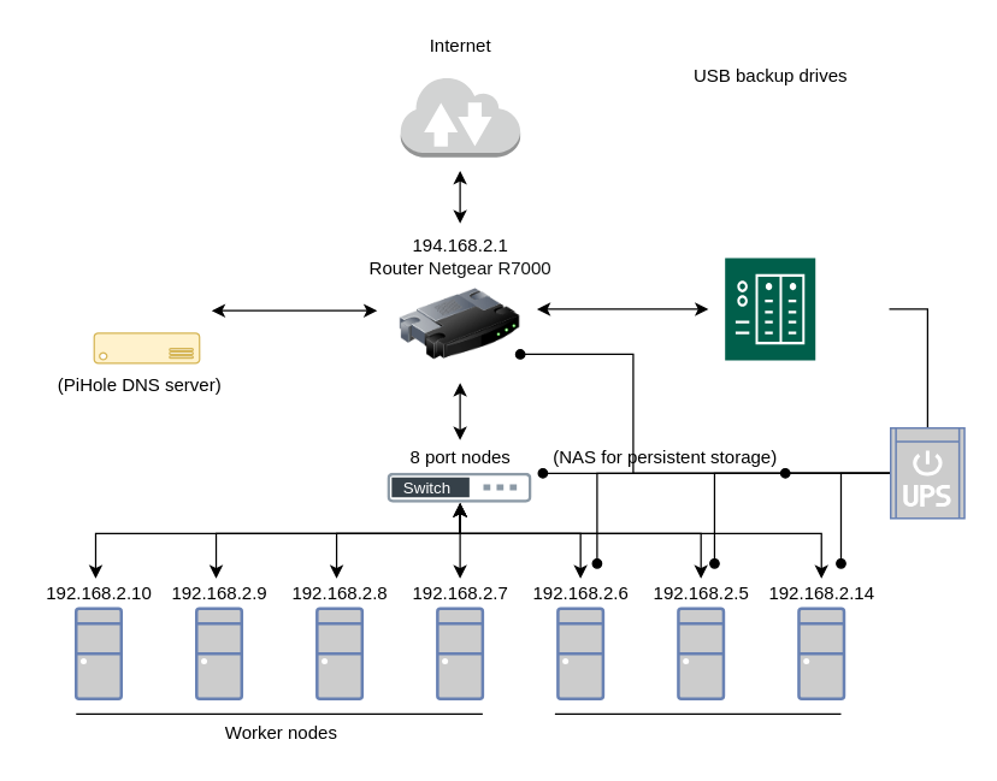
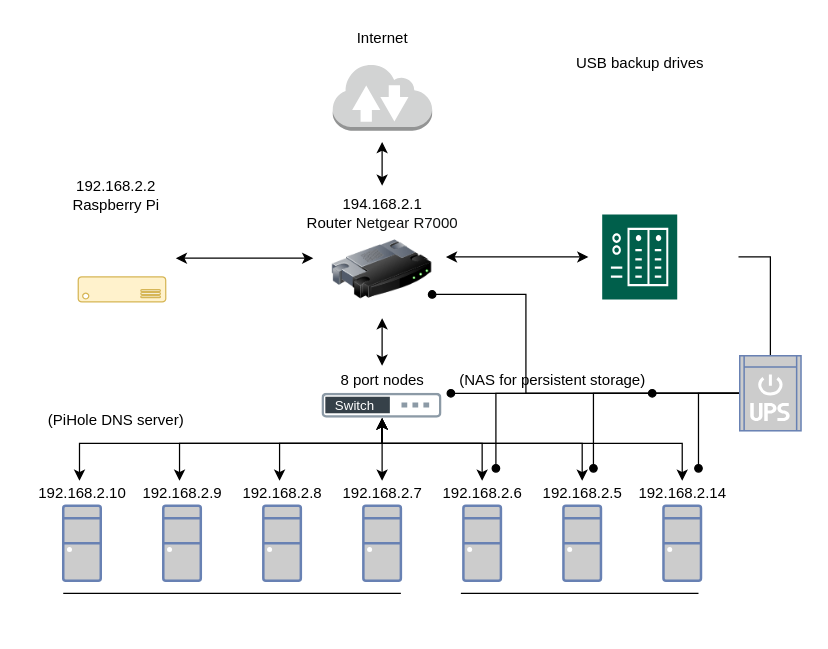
  <mxCell id="0" />
  <mxCell id="1" parent="0" />
  <mxCell id="2" style="edgeStyle=orthogonalEdgeStyle;rounded=0;orthogonalLoop=1;jettySize=auto;html=1;entryX=0.5;entryY=-0.1;entryDx=0;entryDy=0;entryPerimeter=0;fontSize=12;startArrow=classic;startFill=1;" edge="1" parent="1" target="38"><mxGeometry relative="1" as="geometry"><mxPoint x="305" y="254" as="sourcePoint" /></mxGeometry></mxCell>
  <mxCell id="3" style="edgeStyle=orthogonalEdgeStyle;rounded=0;orthogonalLoop=1;jettySize=auto;html=1;entryX=1;entryY=0.375;entryDx=0;entryDy=0;entryPerimeter=0;fontSize=12;startArrow=classic;startFill=1;" edge="1" parent="1"><mxGeometry relative="1" as="geometry"><mxPoint x="470" y="205" as="sourcePoint" /><mxPoint x="356" y="205" as="targetPoint" /></mxGeometry></mxCell>
  <mxCell id="4" value="" style="group" vertex="1" connectable="0" parent="1"><mxGeometry x="235" y="151" width="140" height="104" as="geometry" /></mxCell>
  <mxCell id="5" value="" style="image;html=1;image=img/lib/clip_art/networking/Router_128x128.png;fontSize=12;" vertex="1" parent="4"><mxGeometry x="30" y="24" width="80" height="80" as="geometry" /></mxCell>
  <mxCell id="6" value="194.168.2.1&lt;br&gt;Router&amp;nbsp;&lt;span style=&quot;color: rgb(15 , 17 , 17) ; font-family: &amp;#34;amazon ember&amp;#34; , &amp;#34;arial&amp;#34; , sans-serif&quot;&gt;Netgear R7000&lt;/span&gt;" style="text;html=1;align=center;verticalAlign=middle;resizable=0;points=[];autosize=1;strokeColor=none;fillColor=none;fontSize=12;" vertex="1" parent="4"><mxGeometry y="4" width="140" height="30" as="geometry" /></mxCell>
  <mxCell id="7" value="" style="sketch=0;pointerEvents=1;shadow=0;dashed=0;html=1;strokeColor=none;fillColor=#005F4B;labelPosition=center;verticalLabelPosition=bottom;verticalAlign=top;align=center;outlineConnect=0;shape=mxgraph.veeam2.nas;" vertex="1" parent="1"><mxGeometry x="481" y="171" width="60" height="68" as="geometry" /></mxCell>
  <mxCell id="8" value="" style="group" vertex="1" connectable="0" parent="1"><mxGeometry x="52" y="141" width="80" height="100" as="geometry" /></mxCell>
+ <mxCell id="9" value="192.168.2.2&lt;br&gt;Raspberry Pi" style="text;html=1;align=center;verticalAlign=middle;resizable=0;points=[];autosize=1;strokeColor=none;fillColor=none;fontSize=12;" vertex="1" parent="8"><mxGeometry width="80" height="30" as="geometry" /></mxCell>
  <mxCell id="10" value="" style="group" vertex="1" connectable="0" parent="8"><mxGeometry y="50" width="80" height="50" as="geometry" /></mxCell>
  <mxCell id="11" value="" style="verticalLabelPosition=bottom;html=1;verticalAlign=top;align=center;strokeColor=#d6b656;fillColor=#fff2cc;shape=mxgraph.azure.server;fontSize=12;" vertex="1" parent="10"><mxGeometry x="10" y="30" width="70" height="20" as="geometry" /></mxCell>
  <mxCell id="12" value="" style="shape=image;html=1;verticalAlign=top;verticalLabelPosition=bottom;labelBackgroundColor=#ffffff;imageAspect=0;aspect=fixed;image=https://cdn0.iconfinder.com/data/icons/font-awesome-brands-vol-2/512/raspberry-pi-128.png;fontSize=12;" vertex="1" parent="10"><mxGeometry width="40" height="40" as="geometry" /></mxCell>
  <mxCell id="13" style="edgeStyle=orthogonalEdgeStyle;rounded=0;orthogonalLoop=1;jettySize=auto;html=1;fontSize=12;startArrow=classic;startFill=1;" edge="1" parent="1"><mxGeometry relative="1" as="geometry"><mxPoint x="140" y="206" as="targetPoint" /><mxPoint x="250" y="206" as="sourcePoint" /></mxGeometry></mxCell>
  <mxCell id="14" value="" style="group" vertex="1" connectable="0" parent="1"><mxGeometry x="25" y="384" width="85" height="80" as="geometry" /></mxCell>
  <mxCell id="15" value="" style="fontColor=#0066CC;verticalAlign=top;verticalLabelPosition=bottom;labelPosition=center;align=center;html=1;outlineConnect=0;fillColor=#CCCCCC;strokeColor=#6881B3;gradientColor=none;gradientDirection=north;strokeWidth=2;shape=mxgraph.networks.desktop_pc;fontSize=12;" vertex="1" parent="14"><mxGeometry x="25" y="20" width="30" height="60" as="geometry" /></mxCell>
  <mxCell id="16" value="192.168.2.10" style="text;html=1;align=center;verticalAlign=middle;resizable=0;points=[];autosize=1;strokeColor=none;fillColor=none;fontSize=12;" vertex="1" parent="14"><mxGeometry x="-5" width="90" height="20" as="geometry" /></mxCell>
  <mxCell id="17" value="" style="group" vertex="1" connectable="0" parent="1"><mxGeometry x="105" y="384" width="80" height="80" as="geometry" /></mxCell>
  <mxCell id="18" value="" style="fontColor=#0066CC;verticalAlign=top;verticalLabelPosition=bottom;labelPosition=center;align=center;html=1;outlineConnect=0;fillColor=#CCCCCC;strokeColor=#6881B3;gradientColor=none;gradientDirection=north;strokeWidth=2;shape=mxgraph.networks.desktop_pc;fontSize=12;" vertex="1" parent="17"><mxGeometry x="25" y="20" width="30" height="60" as="geometry" /></mxCell>
  <mxCell id="19" value="192.168.2.9" style="text;html=1;align=center;verticalAlign=middle;resizable=0;points=[];autosize=1;strokeColor=none;fillColor=none;fontSize=12;" vertex="1" parent="17"><mxGeometry width="80" height="20" as="geometry" /></mxCell>
  <mxCell id="20" value="" style="group" vertex="1" connectable="0" parent="1"><mxGeometry x="185" y="384" width="80" height="80" as="geometry" /></mxCell>
  <mxCell id="21" value="" style="fontColor=#0066CC;verticalAlign=top;verticalLabelPosition=bottom;labelPosition=center;align=center;html=1;outlineConnect=0;fillColor=#CCCCCC;strokeColor=#6881B3;gradientColor=none;gradientDirection=north;strokeWidth=2;shape=mxgraph.networks.desktop_pc;fontSize=12;" vertex="1" parent="20"><mxGeometry x="25" y="20" width="30" height="60" as="geometry" /></mxCell>
  <mxCell id="22" value="192.168.2.8" style="text;html=1;align=center;verticalAlign=middle;resizable=0;points=[];autosize=1;strokeColor=none;fillColor=none;fontSize=12;" vertex="1" parent="20"><mxGeometry width="80" height="20" as="geometry" /></mxCell>
  <mxCell id="23" value="" style="group" vertex="1" connectable="0" parent="1"><mxGeometry x="265" y="384" width="80" height="80" as="geometry" /></mxCell>
  <mxCell id="24" value="" style="fontColor=#0066CC;verticalAlign=top;verticalLabelPosition=bottom;labelPosition=center;align=center;html=1;outlineConnect=0;fillColor=#CCCCCC;strokeColor=#6881B3;gradientColor=none;gradientDirection=north;strokeWidth=2;shape=mxgraph.networks.desktop_pc;fontSize=12;" vertex="1" parent="23"><mxGeometry x="25" y="20" width="30" height="60" as="geometry" /></mxCell>
  <mxCell id="25" value="192.168.2.7" style="text;html=1;align=center;verticalAlign=middle;resizable=0;points=[];autosize=1;strokeColor=none;fillColor=none;fontSize=12;" vertex="1" parent="23"><mxGeometry width="80" height="20" as="geometry" /></mxCell>
  <mxCell id="26" value="" style="group" vertex="1" connectable="0" parent="1"><mxGeometry x="345" y="384" width="80" height="80" as="geometry" /></mxCell>
  <mxCell id="27" value="" style="fontColor=#0066CC;verticalAlign=top;verticalLabelPosition=bottom;labelPosition=center;align=center;html=1;outlineConnect=0;fillColor=#CCCCCC;strokeColor=#6881B3;gradientColor=none;gradientDirection=north;strokeWidth=2;shape=mxgraph.networks.desktop_pc;fontSize=12;" vertex="1" parent="26"><mxGeometry x="25" y="20" width="30" height="60" as="geometry" /></mxCell>
  <mxCell id="28" value="192.168.2.6" style="text;html=1;align=center;verticalAlign=middle;resizable=0;points=[];autosize=1;strokeColor=none;fillColor=none;fontSize=12;" vertex="1" parent="26"><mxGeometry width="80" height="20" as="geometry" /></mxCell>
  <mxCell id="29" value="" style="group" vertex="1" connectable="0" parent="1"><mxGeometry x="505" y="384" width="85" height="80" as="geometry" /></mxCell>
  <mxCell id="30" value="" style="fontColor=#0066CC;verticalAlign=top;verticalLabelPosition=bottom;labelPosition=center;align=center;html=1;outlineConnect=0;fillColor=#CCCCCC;strokeColor=#6881B3;gradientColor=none;gradientDirection=north;strokeWidth=2;shape=mxgraph.networks.desktop_pc;fontSize=12;" vertex="1" parent="29"><mxGeometry x="25" y="20" width="30" height="60" as="geometry" /></mxCell>
  <mxCell id="31" value="192.168.2.14" style="text;html=1;align=center;verticalAlign=middle;resizable=0;points=[];autosize=1;strokeColor=none;fillColor=none;fontSize=12;" vertex="1" parent="29"><mxGeometry x="-5" width="90" height="20" as="geometry" /></mxCell>
  <mxCell id="32" style="edgeStyle=orthogonalEdgeStyle;rounded=0;orthogonalLoop=1;jettySize=auto;html=1;entryX=0.5;entryY=1;entryDx=0;entryDy=0;fontSize=12;startArrow=classic;startFill=1;" edge="1" parent="1" source="16" target="37"><mxGeometry relative="1" as="geometry"><Array as="points"><mxPoint x="63" y="354" /><mxPoint x="305" y="354" /></Array></mxGeometry></mxCell>
  <mxCell id="33" style="edgeStyle=orthogonalEdgeStyle;rounded=0;orthogonalLoop=1;jettySize=auto;html=1;entryX=0.5;entryY=1;entryDx=0;entryDy=0;fontSize=12;startArrow=classic;startFill=1;" edge="1" parent="1" source="19" target="37"><mxGeometry relative="1" as="geometry"><Array as="points"><mxPoint x="143" y="354" /><mxPoint x="305" y="354" /></Array></mxGeometry></mxCell>
  <mxCell id="34" style="edgeStyle=orthogonalEdgeStyle;rounded=0;orthogonalLoop=1;jettySize=auto;html=1;entryX=0.5;entryY=1;entryDx=0;entryDy=0;fontSize=12;startArrow=classic;startFill=1;" edge="1" parent="1" source="22" target="37"><mxGeometry relative="1" as="geometry"><Array as="points"><mxPoint x="223" y="354" /><mxPoint x="305" y="354" /></Array></mxGeometry></mxCell>
  <mxCell id="35" style="edgeStyle=orthogonalEdgeStyle;rounded=0;orthogonalLoop=1;jettySize=auto;html=1;fontSize=12;startArrow=classic;startFill=1;entryX=0.5;entryY=1;entryDx=0;entryDy=0;" edge="1" parent="1" source="25" target="37"><mxGeometry relative="1" as="geometry"><mxPoint x="303" y="334" as="targetPoint" /></mxGeometry></mxCell>
  <mxCell id="36" value="" style="group" vertex="1" connectable="0" parent="1"><mxGeometry x="257" y="294" width="96" height="40" as="geometry" /></mxCell>
  <mxCell id="37" value="" style="aspect=fixed;perimeter=ellipsePerimeter;html=1;align=center;fontSize=12;verticalAlign=top;fontColor=#364149;shadow=0;dashed=0;image;image=img/lib/cumulus/switch.svg;" vertex="1" parent="36"><mxGeometry y="20" width="96" height="20" as="geometry" /></mxCell>
  <mxCell id="38" value="8 port nodes" style="text;html=1;align=center;verticalAlign=middle;resizable=0;points=[];autosize=1;strokeColor=none;fillColor=none;fontSize=12;" vertex="1" parent="36"><mxGeometry x="8" width="80" height="20" as="geometry" /></mxCell>
  <mxCell id="39" style="edgeStyle=orthogonalEdgeStyle;rounded=0;orthogonalLoop=1;jettySize=auto;html=1;entryX=0.5;entryY=1;entryDx=0;entryDy=0;fontSize=12;startArrow=classic;startFill=1;" edge="1" parent="1" source="28" target="37"><mxGeometry relative="1" as="geometry"><Array as="points"><mxPoint x="385" y="354" /><mxPoint x="305" y="354" /></Array></mxGeometry></mxCell>
  <mxCell id="40" style="edgeStyle=orthogonalEdgeStyle;rounded=0;orthogonalLoop=1;jettySize=auto;html=1;entryX=0.5;entryY=1;entryDx=0;entryDy=0;fontSize=12;startArrow=classic;startFill=1;" edge="1" parent="1" source="63" target="37"><mxGeometry relative="1" as="geometry"><Array as="points"><mxPoint x="465" y="354" /><mxPoint x="305" y="354" /></Array></mxGeometry></mxCell>
  <mxCell id="41" style="edgeStyle=orthogonalEdgeStyle;rounded=0;orthogonalLoop=1;jettySize=auto;html=1;entryX=0.5;entryY=1;entryDx=0;entryDy=0;fontSize=12;startArrow=classic;startFill=1;" edge="1" parent="1" source="31" target="37"><mxGeometry relative="1" as="geometry"><Array as="points"><mxPoint x="545" y="354" /><mxPoint x="305" y="354" /></Array></mxGeometry></mxCell>
  <mxCell id="42" style="edgeStyle=orthogonalEdgeStyle;rounded=0;orthogonalLoop=1;jettySize=auto;html=1;entryX=0.5;entryY=-0.067;entryDx=0;entryDy=0;entryPerimeter=0;fontSize=12;startArrow=classic;startFill=1;" edge="1" parent="1"><mxGeometry relative="1" as="geometry"><mxPoint x="305" y="113" as="sourcePoint" /><mxPoint x="305" y="147.99" as="targetPoint" /></mxGeometry></mxCell>
  <mxCell id="43" value="" style="outlineConnect=0;dashed=0;verticalLabelPosition=bottom;verticalAlign=top;align=center;html=1;shape=mxgraph.aws3.internet_2;fillColor=#D2D3D3;gradientColor=none;fontSize=12;" vertex="1" parent="1"><mxGeometry x="265.5" y="50" width="79.5" height="54" as="geometry" /></mxCell>
  <mxCell id="44" value="Internet" style="text;html=1;align=center;verticalAlign=middle;resizable=0;points=[];autosize=1;strokeColor=none;fillColor=none;fontSize=12;" vertex="1" parent="1"><mxGeometry x="274.75" y="20" width="60" height="20" as="geometry" /></mxCell>
  <mxCell id="45" value="(NAS for persistent storage)" style="text;html=1;align=center;verticalAlign=middle;resizable=0;points=[];autosize=1;strokeColor=none;fillColor=none;fontSize=12;" vertex="1" parent="1"><mxGeometry x="361" y="294" width="160" height="20" as="geometry" /></mxCell>
  <mxCell id="46" value="" style="shape=image;html=1;verticalAlign=top;verticalLabelPosition=bottom;labelBackgroundColor=#ffffff;imageAspect=0;aspect=fixed;image=https://cdn0.iconfinder.com/data/icons/just-drivers/128/removeable.png;fontSize=12;" vertex="1" parent="1"><mxGeometry x="462" y="56" width="48" height="48" as="geometry" /></mxCell>
  <mxCell id="47" value="" style="shape=image;html=1;verticalAlign=top;verticalLabelPosition=bottom;labelBackgroundColor=#ffffff;imageAspect=0;aspect=fixed;image=https://cdn4.iconfinder.com/data/icons/vecico-connectivity/288/usb-128.png;fontSize=12;" vertex="1" parent="1"><mxGeometry x="471" y="104" width="30" height="30" as="geometry" /></mxCell>
  <mxCell id="48" value="USB backup drives" style="text;html=1;align=center;verticalAlign=middle;resizable=0;points=[];autosize=1;strokeColor=none;fillColor=none;fontSize=12;" vertex="1" parent="1"><mxGeometry x="451" y="40" width="120" height="20" as="geometry" /></mxCell>
- <mxCell id="49" value="(PiHole DNS server)" style="text;html=1;align=center;verticalAlign=middle;resizable=0;points=[];autosize=1;strokeColor=none;fillColor=none;fontSize=12;" vertex="1" parent="1"><mxGeometry x="32" y="246" width="120" height="20" as="geometry" /></mxCell>
+ <mxCell id="49" value="(PiHole DNS server)" style="text;html=1;align=center;verticalAlign=middle;resizable=0;points=[];autosize=1;strokeColor=none;fillColor=none;fontSize=12;" vertex="1" parent="1"><mxGeometry x="32" y="326" width="120" height="20" as="geometry" /></mxCell>
  <mxCell id="50" value="" style="shape=image;html=1;verticalAlign=top;verticalLabelPosition=bottom;labelBackgroundColor=#ffffff;imageAspect=0;aspect=fixed;image=https://cdn0.iconfinder.com/data/icons/just-drivers/128/removeable.png;fontSize=12;" vertex="1" parent="1"><mxGeometry x="510" y="56" width="48" height="48" as="geometry" /></mxCell>
  <mxCell id="51" value="" style="shape=image;html=1;verticalAlign=top;verticalLabelPosition=bottom;labelBackgroundColor=#ffffff;imageAspect=0;aspect=fixed;image=https://cdn4.iconfinder.com/data/icons/vecico-connectivity/288/usb-128.png;fontSize=12;" vertex="1" parent="1"><mxGeometry x="519" y="104" width="30" height="30" as="geometry" /></mxCell>
  <mxCell id="52" style="edgeStyle=orthogonalEdgeStyle;rounded=0;orthogonalLoop=1;jettySize=auto;html=1;fontSize=12;startArrow=none;startFill=0;endArrow=oval;endFill=1;" edge="1" parent="1" source="59" target="45"><mxGeometry relative="1" as="geometry"><Array as="points"><mxPoint x="511" y="314" /></Array></mxGeometry></mxCell>
  <mxCell id="53" style="edgeStyle=orthogonalEdgeStyle;rounded=0;orthogonalLoop=1;jettySize=auto;html=1;entryX=1;entryY=0.75;entryDx=0;entryDy=0;fontSize=12;startArrow=none;startFill=0;endArrow=oval;endFill=1;" edge="1" parent="1" source="59" target="5"><mxGeometry relative="1" as="geometry"><Array as="points"><mxPoint x="420" y="314" /><mxPoint x="420" y="235" /></Array></mxGeometry></mxCell>
  <mxCell id="54" style="edgeStyle=orthogonalEdgeStyle;rounded=0;orthogonalLoop=1;jettySize=auto;html=1;fontSize=12;startArrow=none;startFill=0;endArrow=oval;endFill=1;" edge="1" parent="1" source="59"><mxGeometry relative="1" as="geometry"><mxPoint x="360" y="314" as="targetPoint" /><Array as="points"><mxPoint x="370" y="314" /></Array></mxGeometry></mxCell>
  <mxCell id="55" style="edgeStyle=orthogonalEdgeStyle;rounded=0;orthogonalLoop=1;jettySize=auto;html=1;fontSize=12;startArrow=none;startFill=0;endArrow=oval;endFill=1;" edge="1" parent="1" source="59"><mxGeometry relative="1" as="geometry"><mxPoint x="558" y="374" as="targetPoint" /><Array as="points"><mxPoint x="558" y="314" /></Array></mxGeometry></mxCell>
  <mxCell id="56" style="edgeStyle=orthogonalEdgeStyle;rounded=0;orthogonalLoop=1;jettySize=auto;html=1;fontSize=12;startArrow=none;startFill=0;endArrow=oval;endFill=1;" edge="1" parent="1" source="59"><mxGeometry relative="1" as="geometry"><mxPoint x="474" y="374" as="targetPoint" /><Array as="points"><mxPoint x="474" y="314" /></Array></mxGeometry></mxCell>
  <mxCell id="57" style="edgeStyle=orthogonalEdgeStyle;rounded=0;orthogonalLoop=1;jettySize=auto;html=1;fontSize=12;startArrow=none;startFill=0;endArrow=oval;endFill=1;" edge="1" parent="1" source="59"><mxGeometry relative="1" as="geometry"><mxPoint x="396" y="374" as="targetPoint" /><Array as="points"><mxPoint x="396" y="314" /></Array></mxGeometry></mxCell>
  <mxCell id="58" style="edgeStyle=orthogonalEdgeStyle;rounded=0;orthogonalLoop=1;jettySize=auto;html=1;fontSize=12;startArrow=none;startFill=0;endArrow=none;endFill=0;" edge="1" parent="1" source="59"><mxGeometry relative="1" as="geometry"><mxPoint x="590" y="205" as="targetPoint" /><Array as="points"><mxPoint x="616" y="205" /></Array></mxGeometry></mxCell>
  <mxCell id="59" value="" style="fontColor=#0066CC;verticalAlign=top;verticalLabelPosition=bottom;labelPosition=center;align=center;html=1;outlineConnect=0;fillColor=#CCCCCC;strokeColor=#6881B3;gradientColor=none;gradientDirection=north;strokeWidth=2;shape=mxgraph.networks.ups_small;fontSize=12;" vertex="1" parent="1"><mxGeometry x="591" y="284" width="49" height="60" as="geometry" /></mxCell>
  <mxCell id="60" value="" style="group" vertex="1" connectable="0" parent="1"><mxGeometry x="368" y="474" width="190" height="23" as="geometry" /></mxCell>
  <mxCell id="61" value="" style="endArrow=none;html=1;rounded=0;fontSize=12;" edge="1" parent="60"><mxGeometry width="50" height="50" relative="1" as="geometry"><mxPoint as="sourcePoint" /><mxPoint x="190" as="targetPoint" /></mxGeometry></mxCell>
  <mxCell id="62" value="" style="fontColor=#0066CC;verticalAlign=top;verticalLabelPosition=bottom;labelPosition=center;align=center;html=1;outlineConnect=0;fillColor=#CCCCCC;strokeColor=#6881B3;gradientColor=none;gradientDirection=north;strokeWidth=2;shape=mxgraph.networks.desktop_pc;fontSize=12;" vertex="1" parent="1"><mxGeometry x="450" y="404" width="30" height="60" as="geometry" /></mxCell>
  <mxCell id="63" value="192.168.2.5" style="text;html=1;align=center;verticalAlign=middle;resizable=0;points=[];autosize=1;strokeColor=none;fillColor=none;fontSize=12;" vertex="1" parent="1"><mxGeometry x="425" y="384" width="80" height="20" as="geometry" /></mxCell>
  <mxCell id="64" value="" style="group" vertex="1" connectable="0" parent="1"><mxGeometry x="50" y="474" width="270" height="23" as="geometry" /></mxCell>
- <mxCell id="65" value="Worker nodes" style="text;html=1;align=center;verticalAlign=middle;resizable=0;points=[];autosize=1;strokeColor=none;fillColor=none;fontSize=12;" vertex="1" parent="64"><mxGeometry x="91" y="3" width="90" height="20" as="geometry" /></mxCell>
  <mxCell id="66" value="" style="endArrow=none;html=1;rounded=0;fontSize=12;" edge="1" parent="64"><mxGeometry width="50" height="50" relative="1" as="geometry"><mxPoint as="sourcePoint" /><mxPoint x="270" as="targetPoint" /></mxGeometry></mxCell>
  <mxCell id="67" value="" style="shape=image;html=1;verticalAlign=top;verticalLabelPosition=bottom;labelBackgroundColor=#ffffff;imageAspect=0;aspect=fixed;image=https://cdn4.iconfinder.com/data/icons/vecico-connectivity/288/usb-128.png;fontSize=12;rotation=-90;" vertex="1" parent="1"><mxGeometry x="560" y="191" width="30" height="30" as="geometry" /></mxCell>
